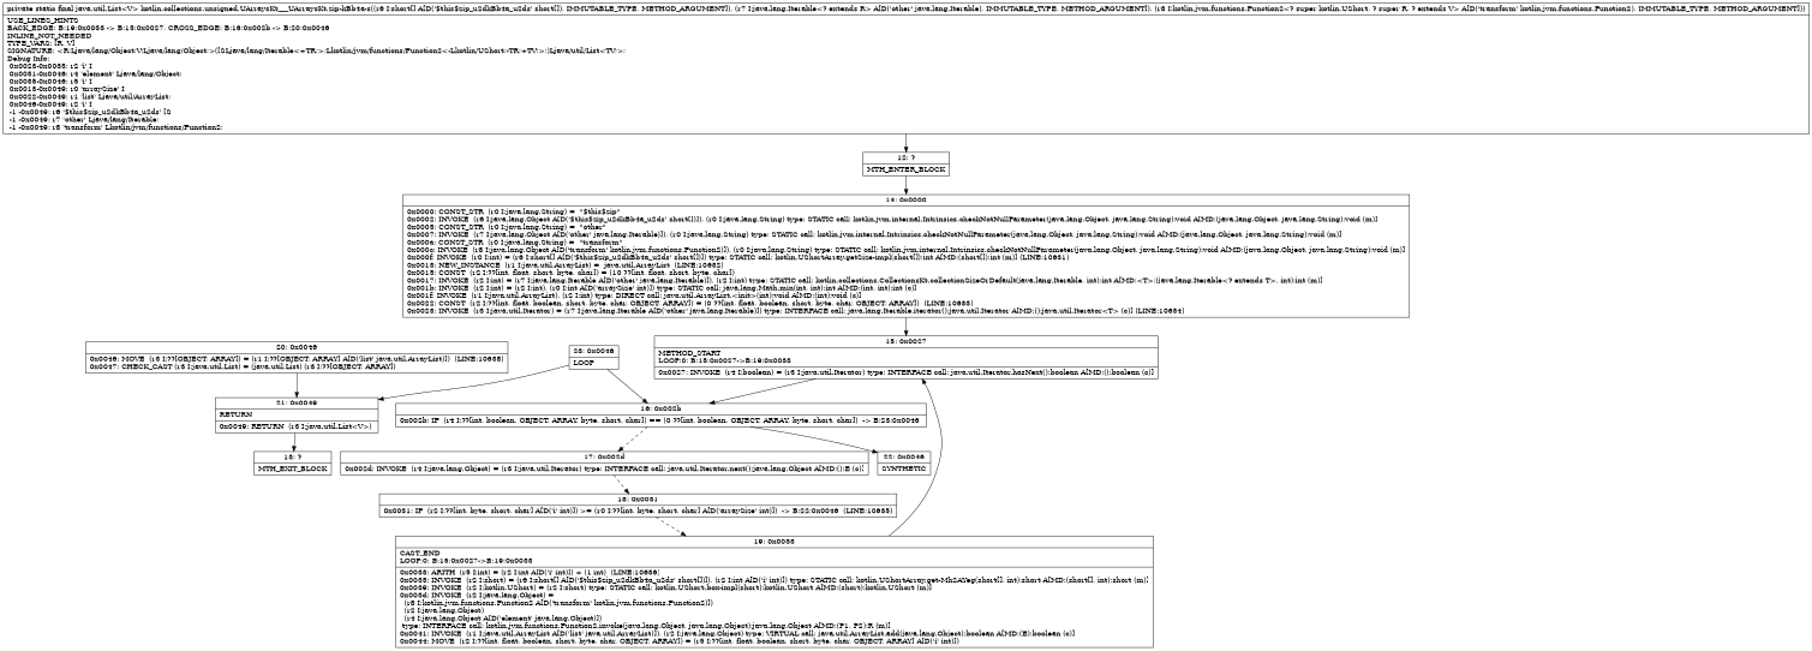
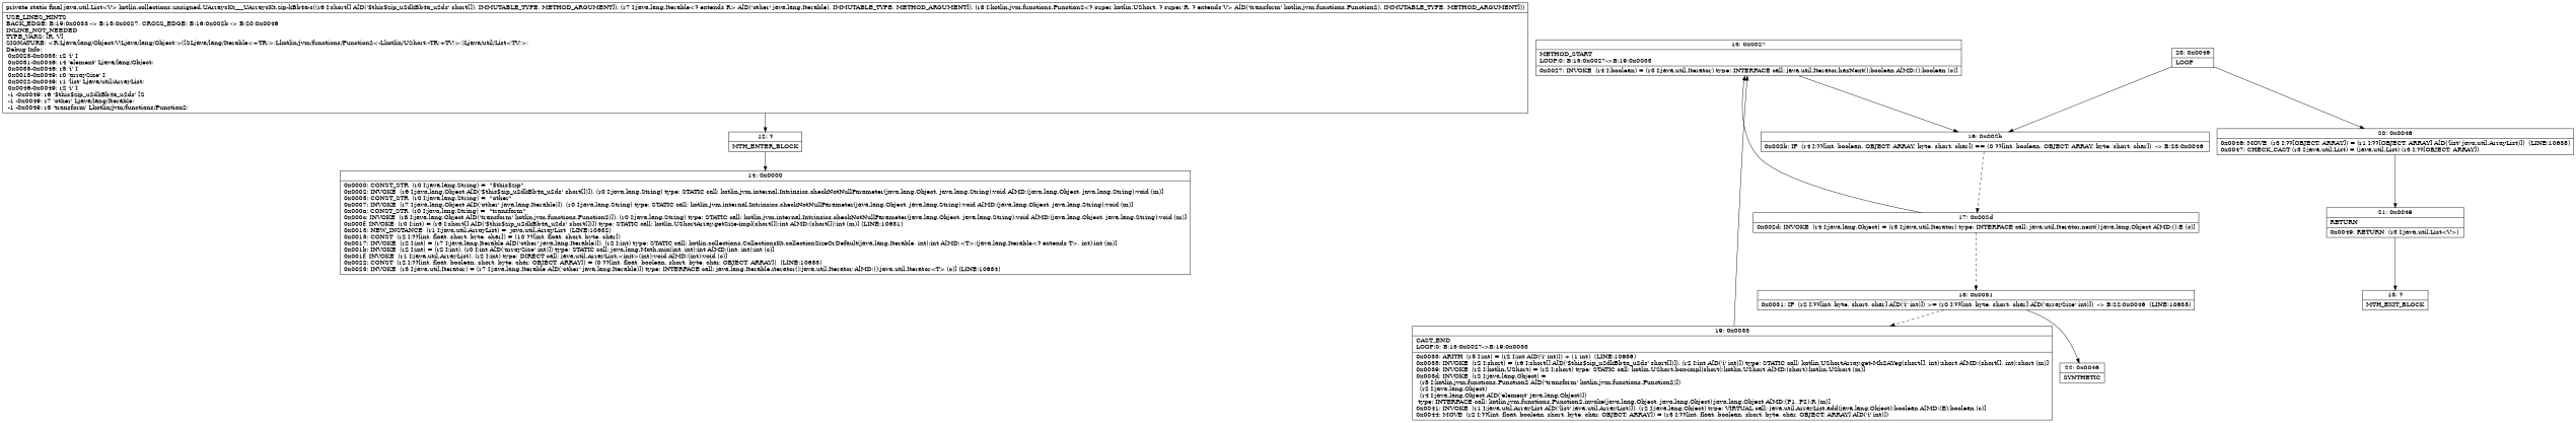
  digraph {
    fontname="DejaVu Serif"
    node [fontname="DejaVu Serif" shape=record]
    edge [fontname="DejaVu Serif"]
    n1 [label="{12\:\ ?|MTH_ENTER_BLOCK\l}"]
    n2 [label="{14\:\ 0x0000|0x0000: CONST_STR  (r0 I:java.lang.String) =  \"$this$zip\" \l0x0002: INVOKE  (r6 I:java.lang.Object A[D('$this$zip_u2dkBb4a_u2ds' short[])]), (r0 I:java.lang.String) type: STATIC call: kotlin.jvm.internal.Intrinsics.checkNotNullParameter(java.lang.Object, java.lang.String):void A[MD:(java.lang.Object, java.lang.String):void (m)]\l0x0005: CONST_STR  (r0 I:java.lang.String) =  \"other\" \l0x0007: INVOKE  (r7 I:java.lang.Object A[D('other' java.lang.Iterable)]), (r0 I:java.lang.String) type: STATIC call: kotlin.jvm.internal.Intrinsics.checkNotNullParameter(java.lang.Object, java.lang.String):void A[MD:(java.lang.Object, java.lang.String):void (m)]\l0x000a: CONST_STR  (r0 I:java.lang.String) =  \"transform\" \l0x000c: INVOKE  (r8 I:java.lang.Object A[D('transform' kotlin.jvm.functions.Function2)]), (r0 I:java.lang.String) type: STATIC call: kotlin.jvm.internal.Intrinsics.checkNotNullParameter(java.lang.Object, java.lang.String):void A[MD:(java.lang.Object, java.lang.String):void (m)]\l0x000f: INVOKE  (r0 I:int) = (r6 I:short[] A[D('$this$zip_u2dkBb4a_u2ds' short[])]) type: STATIC call: kotlin.UShortArray.getSize\-impl(short[]):int A[MD:(short[]):int (m)] (LINE:10631)\l0x0013: NEW_INSTANCE  (r1 I:java.util.ArrayList) =  java.util.ArrayList  (LINE:10632)\l0x0015: CONST  (r2 I:??[int, float, short, byte, char]) = (10 ??[int, float, short, byte, char]) \l0x0017: INVOKE  (r2 I:int) = (r7 I:java.lang.Iterable A[D('other' java.lang.Iterable)]), (r2 I:int) type: STATIC call: kotlin.collections.CollectionsKt.collectionSizeOrDefault(java.lang.Iterable, int):int A[MD:\<T\>:(java.lang.Iterable\<? extends T\>, int):int (m)]\l0x001b: INVOKE  (r2 I:int) = (r2 I:int), (r0 I:int A[D('arraySize' int)]) type: STATIC call: java.lang.Math.min(int, int):int A[MD:(int, int):int (c)]\l0x001f: INVOKE  (r1 I:java.util.ArrayList), (r2 I:int) type: DIRECT call: java.util.ArrayList.\<init\>(int):void A[MD:(int):void (c)]\l0x0022: CONST  (r2 I:??[int, float, boolean, short, byte, char, OBJECT, ARRAY]) = (0 ??[int, float, boolean, short, byte, char, OBJECT, ARRAY])  (LINE:10633)\l0x0023: INVOKE  (r3 I:java.util.Iterator) = (r7 I:java.lang.Iterable A[D('other' java.lang.Iterable)]) type: INTERFACE call: java.lang.Iterable.iterator():java.util.Iterator A[MD:():java.util.Iterator\<T\> (c)] (LINE:10634)\l}"]
    n3 [label="{15\:\ 0x0027|METHOD_START\lLOOP:0: B:15:0x0027\-\>B:19:0x0033\l|0x0027: INVOKE  (r4 I:boolean) = (r3 I:java.util.Iterator) type: INTERFACE call: java.util.Iterator.hasNext():boolean A[MD:():boolean (c)]\l}"]
    n4 [label="{16\:\ 0x002b|0x002b: IF  (r4 I:??[int, boolean, OBJECT, ARRAY, byte, short, char]) == (0 ??[int, boolean, OBJECT, ARRAY, byte, short, char])  \-\> B:23:0x0046 \l}"]
    n5 [label="{17\:\ 0x002d|0x002d: INVOKE  (r4 I:java.lang.Object) = (r3 I:java.util.Iterator) type: INTERFACE call: java.util.Iterator.next():java.lang.Object A[MD:():E (c)]\l}"]
    n6 [label="{18\:\ 0x0031|0x0031: IF  (r2 I:??[int, byte, short, char] A[D('i' int)]) \>= (r0 I:??[int, byte, short, char] A[D('arraySize' int)])  \-\> B:22:0x0046  (LINE:10635)\l}"]
    n7 [label="{23\:\ 0x0046|LOOP\l}"]
    n8 [label="{20\:\ 0x0046|0x0046: MOVE  (r3 I:??[OBJECT, ARRAY]) = (r1 I:??[OBJECT, ARRAY] A[D('list' java.util.ArrayList)])  (LINE:10638)\l0x0047: CHECK_CAST (r3 I:java.util.List) = (java.util.List) (r3 I:??[OBJECT, ARRAY]) \l}"]
    n9 [label="{19\:\ 0x0033|CAST_END\lLOOP:0: B:15:0x0027\-\>B:19:0x0033\l|0x0033: ARITH  (r5 I:int) = (r2 I:int A[D('i' int)]) + (1 int)  (LINE:10636)\l0x0035: INVOKE  (r2 I:short) = (r6 I:short[] A[D('$this$zip_u2dkBb4a_u2ds' short[])]), (r2 I:int A[D('i' int)]) type: STATIC call: kotlin.UShortArray.get\-Mh2AYeg(short[], int):short A[MD:(short[], int):short (m)]\l0x0039: INVOKE  (r2 I:kotlin.UShort) = (r2 I:short) type: STATIC call: kotlin.UShort.box\-impl(short):kotlin.UShort A[MD:(short):kotlin.UShort (m)]\l0x003d: INVOKE  (r2 I:java.lang.Object) = \l  (r8 I:kotlin.jvm.functions.Function2 A[D('transform' kotlin.jvm.functions.Function2)])\l  (r2 I:java.lang.Object)\l  (r4 I:java.lang.Object A[D('element' java.lang.Object)])\l type: INTERFACE call: kotlin.jvm.functions.Function2.invoke(java.lang.Object, java.lang.Object):java.lang.Object A[MD:(P1, P2):R (m)]\l0x0041: INVOKE  (r1 I:java.util.ArrayList A[D('list' java.util.ArrayList)]), (r2 I:java.lang.Object) type: VIRTUAL call: java.util.ArrayList.add(java.lang.Object):boolean A[MD:(E):boolean (c)]\l0x0044: MOVE  (r2 I:??[int, float, boolean, short, byte, char, OBJECT, ARRAY]) = (r5 I:??[int, float, boolean, short, byte, char, OBJECT, ARRAY] A[D('i' int)]) \l}"]
    n10 [label="{22\:\ 0x0046|SYNTHETIC\l}"]
    n11 [label="{21\:\ 0x0049|RETURN\l|0x0049: RETURN  (r3 I:java.util.List\<V\>) \l}"]
    n12 [label="{13\:\ ?|MTH_EXIT_BLOCK\l}"]
    n13 [label="{private static final java.util.List\<V\> kotlin.collections.unsigned.UArraysKt___UArraysKt.zip\-kBb4a\-s((r6 I:short[] A[D('$this$zip_u2dkBb4a_u2ds' short[]), IMMUTABLE_TYPE, METHOD_ARGUMENT]), (r7 I:java.lang.Iterable\<? extends R\> A[D('other' java.lang.Iterable), IMMUTABLE_TYPE, METHOD_ARGUMENT]), (r8 I:kotlin.jvm.functions.Function2\<? super kotlin.UShort, ? super R, ? extends V\> A[D('transform' kotlin.jvm.functions.Function2), IMMUTABLE_TYPE, METHOD_ARGUMENT]))  | USE_LINES_HINTS\lBACK_EDGE: B:19:0x0033 \-\> B:15:0x0027, CROSS_EDGE: B:16:0x002b \-\> B:20:0x0046\lINLINE_NOT_NEEDED\lTYPE_VARS: [R, V]\lSIGNATURE: \<R:Ljava\/lang\/Object;V:Ljava\/lang\/Object;\>([SLjava\/lang\/Iterable\<+TR;\>;Lkotlin\/jvm\/functions\/Function2\<\-Lkotlin\/UShort;\-TR;+TV;\>;)Ljava\/util\/List\<TV;\>;\lDebug Info:\l  0x0023\-0x0035: r2 'i' I\l  0x0031\-0x0046: r4 'element' Ljava\/lang\/Object;\l  0x0035\-0x0046: r5 'i' I\l  0x0013\-0x0049: r0 'arraySize' I\l  0x0022\-0x0049: r1 'list' Ljava\/util\/ArrayList;\l  0x0046\-0x0049: r2 'i' I\l  \-1 \-0x0049: r6 '$this$zip_u2dkBb4a_u2ds' [S\l  \-1 \-0x0049: r7 'other' Ljava\/lang\/Iterable;\l  \-1 \-0x0049: r8 'transform' Lkotlin\/jvm\/functions\/Function2;\l}"]
    n1 -> n2
-   n2 -> n3
+   n5 -> n3
    n3 -> n4
    n4 -> n5 [style=dashed]
    n5 -> n6 [style=dashed]
    n6 -> n9 [style=dashed]
-   n4 -> n10
+   n6 -> n10
    n7 -> n4
-   n7 -> n11
+   n7 -> n8
    n8 -> n11
    n9 -> n3
    n11 -> n12
    n13 -> n1
  }
